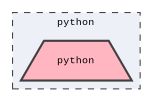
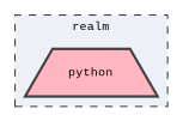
  digraph {
    compound=true
    fontname="Liberation Mono"
    n1 [color=grey25 fillcolor=lightpink fontname="Liberation Mono" fontsize=10 height=0.2 label=python shape=trapezium style="filled,bold" width=0.4]
    subgraph cluster_1 {
      bgcolor="#edf0f7"
      fontsize=10
-     label=python
+     label=realm
      pencolor=grey25
      style="filled,dashed"
      n1
    }
  }
